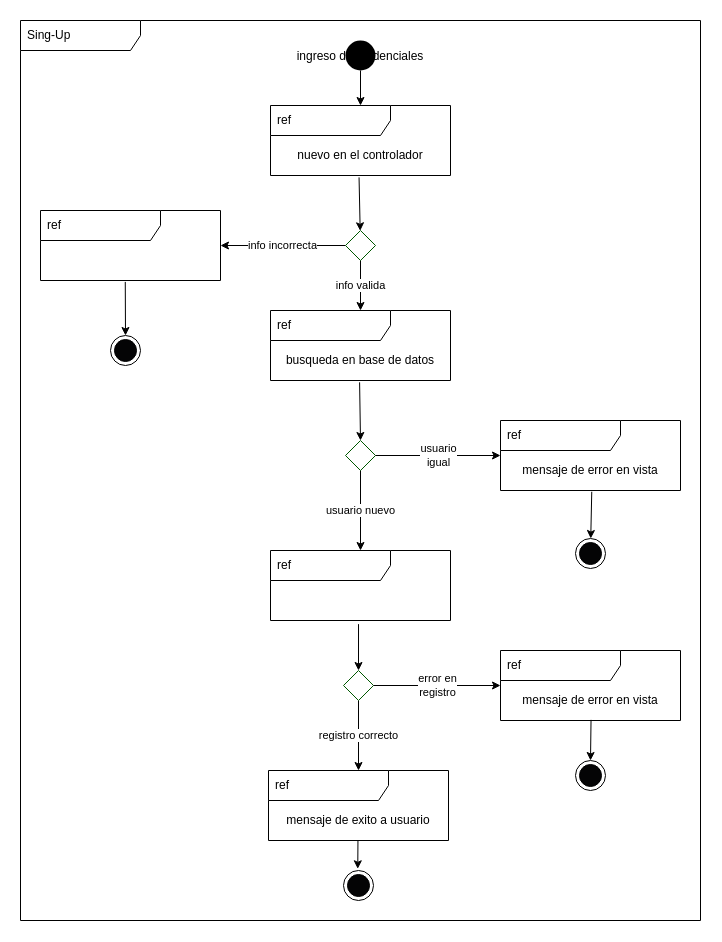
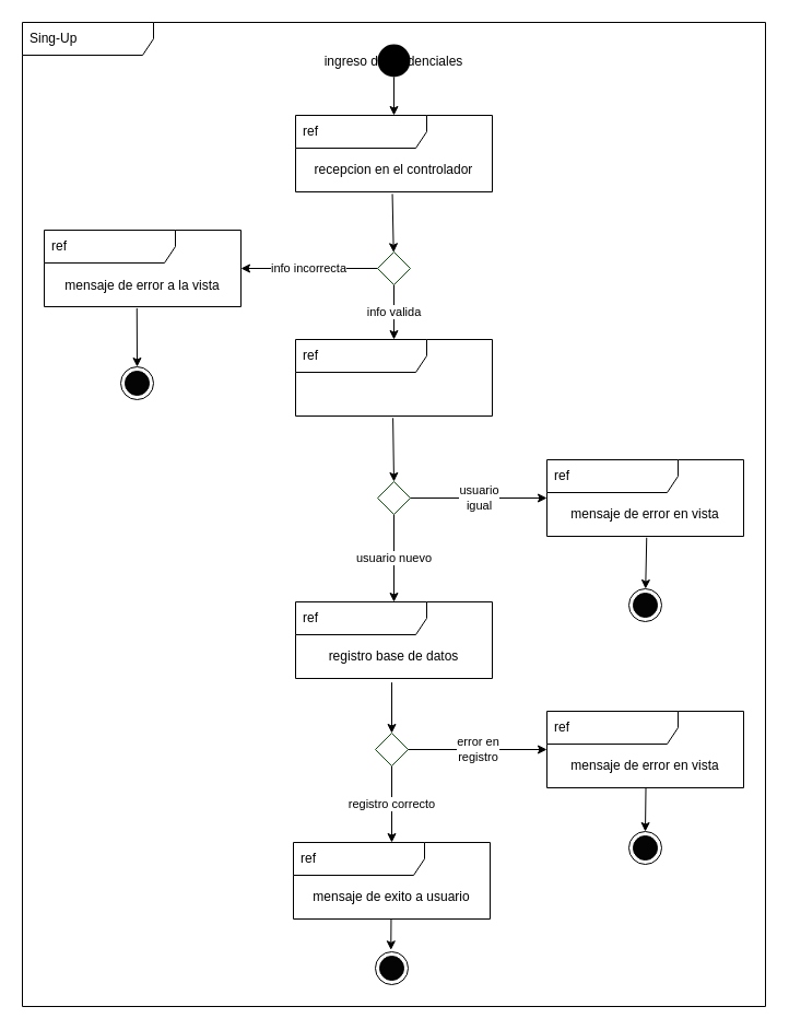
  <mxCell id="0" />
  <mxCell id="1" parent="0" />
  <mxCell id="2" value="Sing-Up" style="shape=umlFrame;whiteSpace=wrap;html=1;width=120;height=30;boundedLbl=1;verticalAlign=middle;align=left;spacingLeft=5;fillColor=default;" vertex="1" parent="1"><mxGeometry x="20" y="20" width="680" height="900" as="geometry" /></mxCell>
  <mxCell id="3" style="edgeStyle=none;html=1;exitX=0.5;exitY=1;exitDx=0;exitDy=0;" edge="1" parent="1" source="4" target="11"><mxGeometry relative="1" as="geometry"><mxPoint x="360" y="120" as="targetPoint" /></mxGeometry></mxCell>
  <mxCell id="4" value="ingreso de credenciales" style="ellipse;strokeColor=none;fillColor=#000000;" vertex="1" parent="1"><mxGeometry x="345" y="40" width="30" height="30" as="geometry" /></mxCell>
  <mxCell id="5" value="" style="ellipse;html=1;shape=endState;strokeColor=#000000;fillColor=#040405;" vertex="1" parent="1"><mxGeometry x="110" y="335" width="30" height="30" as="geometry" /></mxCell>
  <mxCell id="6" value="ref" style="shape=umlFrame;whiteSpace=wrap;html=1;width=120;height=30;boundedLbl=1;verticalAlign=middle;align=left;spacingLeft=5;" vertex="1" parent="1"><mxGeometry x="270" y="310" width="180" height="70" as="geometry" /></mxCell>
- <mxCell id="7" value="busqueda en base de datos" style="text;html=1;strokeColor=none;fillColor=none;align=center;verticalAlign=middle;whiteSpace=wrap;rounded=0;" vertex="1" parent="1"><mxGeometry x="280" y="345" width="160" height="30" as="geometry" /></mxCell>
  <mxCell id="8" value="info valida" style="edgeStyle=none;html=1;exitX=0.5;exitY=1;exitDx=0;exitDy=0;" edge="1" parent="1" source="10" target="6"><mxGeometry relative="1" as="geometry" /></mxCell>
  <mxCell id="9" value="info incorrecta" style="edgeStyle=none;html=1;exitX=0;exitY=0.5;exitDx=0;exitDy=0;" edge="1" parent="1" source="10" target="14"><mxGeometry relative="1" as="geometry" /></mxCell>
  <mxCell id="10" value="" style="rhombus;strokeColor=#005700;fillColor=none;fontColor=#ffffff;" vertex="1" parent="1"><mxGeometry x="345" y="230" width="30" height="30" as="geometry" /></mxCell>
  <mxCell id="11" value="ref" style="shape=umlFrame;whiteSpace=wrap;html=1;width=120;height=30;boundedLbl=1;verticalAlign=middle;align=left;spacingLeft=5;" vertex="1" parent="1"><mxGeometry x="270" y="105" width="180" height="70" as="geometry" /></mxCell>
- <mxCell id="12" value="nuevo en el controlador" style="text;html=1;strokeColor=none;fillColor=none;align=center;verticalAlign=middle;whiteSpace=wrap;rounded=0;" vertex="1" parent="1"><mxGeometry x="280" y="140" width="160" height="30" as="geometry" /></mxCell>
+ <mxCell id="12" value="recepcion en el controlador" style="text;html=1;strokeColor=none;fillColor=none;align=center;verticalAlign=middle;whiteSpace=wrap;rounded=0;" vertex="1" parent="1"><mxGeometry x="280" y="140" width="160" height="30" as="geometry" /></mxCell>
  <mxCell id="13" value="" style="endArrow=classic;html=1;exitX=0.492;exitY=1.027;exitDx=0;exitDy=0;exitPerimeter=0;" edge="1" parent="1" source="11" target="10"><mxGeometry width="50" height="50" relative="1" as="geometry"><mxPoint x="430" y="195" as="sourcePoint" /><mxPoint x="430" y="255" as="targetPoint" /></mxGeometry></mxCell>
  <mxCell id="14" value="ref" style="shape=umlFrame;whiteSpace=wrap;html=1;width=120;height=30;boundedLbl=1;verticalAlign=middle;align=left;spacingLeft=5;" vertex="1" parent="1"><mxGeometry x="40" y="210" width="180" height="70" as="geometry" /></mxCell>
  <mxCell id="15" value="" style="endArrow=classic;html=1;exitX=0.471;exitY=1.02;exitDx=0;exitDy=0;exitPerimeter=0;entryX=0.5;entryY=0;entryDx=0;entryDy=0;" edge="1" parent="1" source="14" target="5"><mxGeometry width="50" height="50" relative="1" as="geometry"><mxPoint x="340" y="320" as="sourcePoint" /><mxPoint x="390" y="270" as="targetPoint" /></mxGeometry></mxCell>
+ <mxCell id="16" value="mensaje de error a la vista" style="text;html=1;strokeColor=none;fillColor=none;align=center;verticalAlign=middle;whiteSpace=wrap;rounded=0;" vertex="1" parent="1"><mxGeometry x="50" y="246" width="160" height="30" as="geometry" /></mxCell>
  <mxCell id="17" value="ref" style="shape=umlFrame;whiteSpace=wrap;html=1;width=120;height=30;boundedLbl=1;verticalAlign=middle;align=left;spacingLeft=5;" vertex="1" parent="1"><mxGeometry x="500" y="420" width="180" height="70" as="geometry" /></mxCell>
  <mxCell id="18" value="mensaje de error en vista" style="text;html=1;strokeColor=none;fillColor=none;align=center;verticalAlign=middle;whiteSpace=wrap;rounded=0;" vertex="1" parent="1"><mxGeometry x="510" y="455" width="160" height="30" as="geometry" /></mxCell>
  <mxCell id="19" value="usuario nuevo" style="edgeStyle=none;html=1;exitX=0.5;exitY=1;exitDx=0;exitDy=0;" edge="1" parent="1" source="20" target="23"><mxGeometry relative="1" as="geometry" /></mxCell>
  <mxCell id="20" value="" style="rhombus;strokeColor=#005700;fillColor=none;fontColor=#ffffff;" vertex="1" parent="1"><mxGeometry x="345" y="440" width="30" height="30" as="geometry" /></mxCell>
  <mxCell id="21" value="" style="endArrow=classic;html=1;entryX=0.5;entryY=0;entryDx=0;entryDy=0;exitX=0.495;exitY=1.026;exitDx=0;exitDy=0;exitPerimeter=0;" edge="1" parent="1" source="6" target="20"><mxGeometry width="50" height="50" relative="1" as="geometry"><mxPoint x="290" y="440" as="sourcePoint" /><mxPoint x="340" y="390" as="targetPoint" /></mxGeometry></mxCell>
  <mxCell id="22" value="usuario&lt;br&gt;igual" style="endArrow=classic;html=1;exitX=1;exitY=0.5;exitDx=0;exitDy=0;" edge="1" parent="1" source="20" target="17"><mxGeometry width="50" height="50" relative="1" as="geometry"><mxPoint x="290" y="440" as="sourcePoint" /><mxPoint x="340" y="390" as="targetPoint" /></mxGeometry></mxCell>
  <mxCell id="23" value="ref" style="shape=umlFrame;whiteSpace=wrap;html=1;width=120;height=30;boundedLbl=1;verticalAlign=middle;align=left;spacingLeft=5;" vertex="1" parent="1"><mxGeometry x="270" y="550" width="180" height="70" as="geometry" /></mxCell>
+ <mxCell id="24" value="registro base de datos" style="text;html=1;strokeColor=none;fillColor=none;align=center;verticalAlign=middle;whiteSpace=wrap;rounded=0;" vertex="1" parent="1"><mxGeometry x="280" y="585" width="160" height="30" as="geometry" /></mxCell>
  <mxCell id="25" value="" style="ellipse;html=1;shape=endState;strokeColor=#000000;fillColor=#040405;" vertex="1" parent="1"><mxGeometry x="575" y="538" width="30" height="30" as="geometry" /></mxCell>
  <mxCell id="26" value="" style="endArrow=classic;html=1;exitX=0.489;exitY=1.052;exitDx=0;exitDy=0;exitPerimeter=0;" edge="1" parent="1" source="23" target="31"><mxGeometry width="50" height="50" relative="1" as="geometry"><mxPoint x="450" y="510" as="sourcePoint" /><mxPoint x="358" y="671" as="targetPoint" /></mxGeometry></mxCell>
  <mxCell id="27" value="" style="endArrow=classic;html=1;exitX=0.507;exitY=1.018;exitDx=0;exitDy=0;exitPerimeter=0;" edge="1" parent="1" source="17" target="25"><mxGeometry width="50" height="50" relative="1" as="geometry"><mxPoint x="587.3" y="493.01" as="sourcePoint" /><mxPoint x="590" y="530" as="targetPoint" /></mxGeometry></mxCell>
  <mxCell id="28" value="ref" style="shape=umlFrame;whiteSpace=wrap;html=1;width=120;height=30;boundedLbl=1;verticalAlign=middle;align=left;spacingLeft=5;" vertex="1" parent="1"><mxGeometry x="500" y="650" width="180" height="70" as="geometry" /></mxCell>
  <mxCell id="29" value="mensaje de error en vista" style="text;html=1;strokeColor=none;fillColor=none;align=center;verticalAlign=middle;whiteSpace=wrap;rounded=0;" vertex="1" parent="1"><mxGeometry x="510" y="685" width="160" height="30" as="geometry" /></mxCell>
  <mxCell id="30" value="registro correcto" style="edgeStyle=none;html=1;exitX=0.5;exitY=1;exitDx=0;exitDy=0;" edge="1" parent="1" source="31" target="33"><mxGeometry relative="1" as="geometry" /></mxCell>
  <mxCell id="31" value="" style="rhombus;strokeColor=#005700;fillColor=none;fontColor=#ffffff;" vertex="1" parent="1"><mxGeometry x="343" y="670" width="30" height="30" as="geometry" /></mxCell>
  <mxCell id="32" value="error en&lt;br&gt;registro" style="endArrow=classic;html=1;exitX=1;exitY=0.5;exitDx=0;exitDy=0;" edge="1" parent="1" source="31" target="28"><mxGeometry width="50" height="50" relative="1" as="geometry"><mxPoint x="288" y="710" as="sourcePoint" /><mxPoint x="338" y="660" as="targetPoint" /></mxGeometry></mxCell>
  <mxCell id="33" value="ref" style="shape=umlFrame;whiteSpace=wrap;html=1;width=120;height=30;boundedLbl=1;verticalAlign=middle;align=left;spacingLeft=5;" vertex="1" parent="1"><mxGeometry x="268" y="770" width="180" height="70" as="geometry" /></mxCell>
  <mxCell id="34" value="mensaje de exito a usuario" style="text;html=1;strokeColor=none;fillColor=none;align=center;verticalAlign=middle;whiteSpace=wrap;rounded=0;" vertex="1" parent="1"><mxGeometry x="278" y="805" width="160" height="30" as="geometry" /></mxCell>
  <mxCell id="35" value="" style="ellipse;html=1;shape=endState;strokeColor=#000000;fillColor=#040405;" vertex="1" parent="1"><mxGeometry x="575" y="760" width="30" height="30" as="geometry" /></mxCell>
  <mxCell id="36" value="" style="endArrow=classic;html=1;entryX=0.5;entryY=0;entryDx=0;entryDy=0;exitX=0.503;exitY=0.991;exitDx=0;exitDy=0;exitPerimeter=0;" edge="1" parent="1" source="28" target="35"><mxGeometry width="50" height="50" relative="1" as="geometry"><mxPoint x="560" y="790" as="sourcePoint" /><mxPoint x="610" y="740" as="targetPoint" /></mxGeometry></mxCell>
  <mxCell id="37" value="" style="ellipse;html=1;shape=endState;strokeColor=#000000;fillColor=#040405;" vertex="1" parent="1"><mxGeometry x="343" y="870" width="30" height="30" as="geometry" /></mxCell>
  <mxCell id="38" value="" style="endArrow=classic;html=1;entryX=0.475;entryY=-0.057;entryDx=0;entryDy=0;entryPerimeter=0;exitX=0.497;exitY=0.995;exitDx=0;exitDy=0;exitPerimeter=0;" edge="1" parent="1" source="33" target="37"><mxGeometry width="50" height="50" relative="1" as="geometry"><mxPoint x="360" y="880" as="sourcePoint" /><mxPoint x="410" y="830" as="targetPoint" /></mxGeometry></mxCell>
